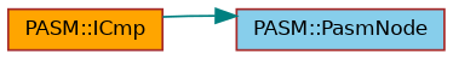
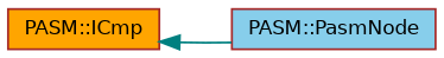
  digraph {
    rankdir=LR
    node [color=brown fontname=Helvetica fontsize=10 shape=record style=filled]
    n1 [fillcolor=orange fontcolor=black height=0.2 label="PASM::ICmp" width=0.4]
    n2 [fillcolor=skyblue height=0.2 label="PASM::PasmNode" width=0.4]
-   n2 -> n1 [color=teal dir=back fontname=Helvetica fontsize=10 labelfontname=Helvetica labelfontsize=10 style=solid]
+   n1 -> n2 [color=teal dir=back fontname=Helvetica fontsize=10 labelfontname=Helvetica labelfontsize=10 style=solid]
  }
